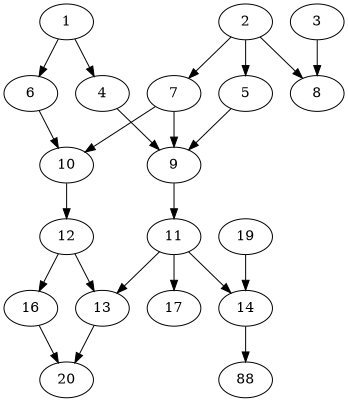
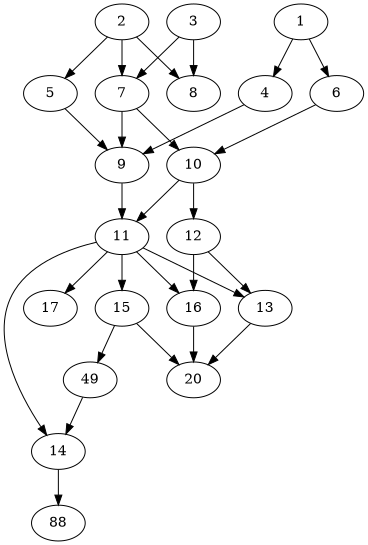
  digraph {
    node [alpha=0.12]
    1 [alpha=0.04 expect_size=47554560]
    4 [alpha=0.07 expect_size=10509312]
    6 [alpha=0.03 expect_size=44008448]
    9 [expect_size=15781888]
    10 [alpha=0.09 expect_size=21640192]
    11 [alpha=0.05 expect_size=49895424]
    12 [alpha=0.08 expect_size=12754944]
    2 [alpha=0.13 expect_size=16167936]
    5 [alpha=0.14 expect_size=34264064]
    7 [alpha=0.18 expect_size=40722432]
    8 [alpha=0.16 expect_size=43837440]
    3 [alpha=0.03 expect_size=27082752]
    13 [alpha=0.11 expect_size=43550720]
    14 [alpha=0.02 expect_size=50688000]
+   15 [alpha=0.05 expect_size=18909184]
    16 [expect_size=5624832]
    17 [alpha=0.11 expect_size=11829248]
    20 [alpha=0.17 expect_size=25300992]
    n19 [alpha=0.08 expect_size=6105088 label=88]
-   19 [expect_size=43803648]
+   19 [expect_size=43803648 label=49]
    1 -> 4
    1 -> 6
    4 -> 9
    6 -> 10
    9 -> 11
+   10 -> 11
    10 -> 12
    11 -> 13
    11 -> 14
+   11 -> 15
+   11 -> 16
    11 -> 17
    12 -> 13
    12 -> 16
    2 -> 5
    2 -> 7
    2 -> 8
    5 -> 9
    7 -> 9
    7 -> 10
+   3 -> 7
    3 -> 8
    13 -> 20
    14 -> n19
+   15 -> 20
+   15 -> 19
    16 -> 20
    19 -> 14
  }
